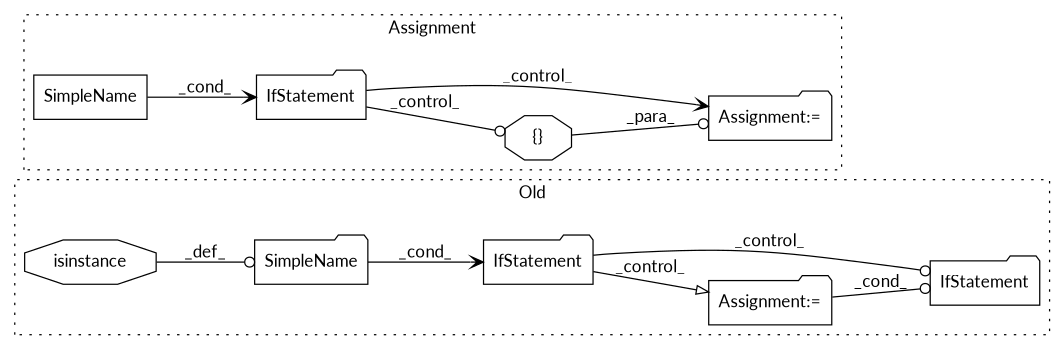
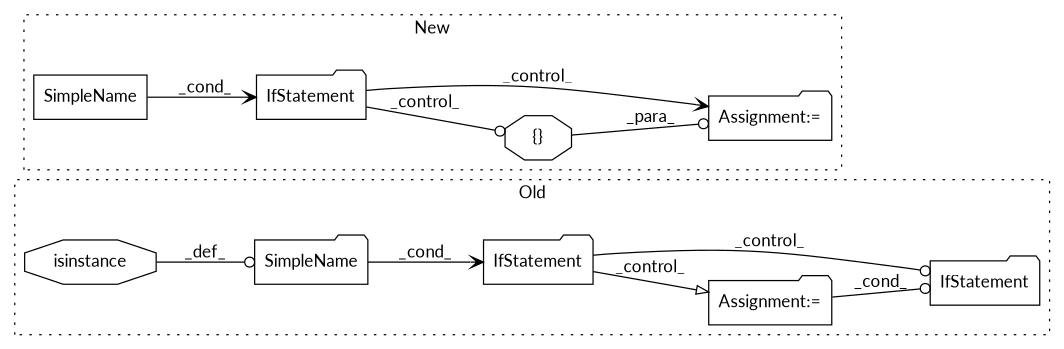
  digraph {
    rankdir=LR
    fontname=Lato
    node [a=25 l="4,2" shape=folder fontname=Lato]
    edge [arrowhead=odot fontname=Lato]
    n1 [a=32 l="11,1" label=isinstance s="44691,44719" shape=octagon]
    n2 [label=IfStatement s="44687,44720"]
    n3 [a=7 l=1 label="Assignment:=" s=44735]
    n4 [a=42 label=SimpleName l=""]
    n5 [label=IfStatement s="44795,44842"]
    n6 [a=4 l=2 label="{}" s=44949 shape=octagon]
    n7 [a=7 l=1 label="Assignment:=" s=44939]
    n8 [a=42 label=SimpleName shape=box l=""]
    n9 [label=IfStatement s="44891,44920"]
    subgraph cluster_1 {
      label=Old
      style=dotted
      n1
      n2
      n3
      n4
      n5
    }
    subgraph cluster_2 {
-     label=Assignment
+     label=New
      style=dotted
      n6
      n7
      n8
      n9
    }
    n1 -> n4 [label=_def_]
    n2 -> n3 [label=_control_ arrowhead=onormal]
    n2 -> n5 [label=_control_]
    n3 -> n5 [label=_cond_]
    n4 -> n2 [label=_cond_ arrowhead=vee]
    n6 -> n7 [label=_para_]
    n8 -> n9 [label=_cond_ arrowhead=vee]
    n9 -> n6 [label=_control_]
    n9 -> n7 [label=_control_ arrowhead=vee]
  }
